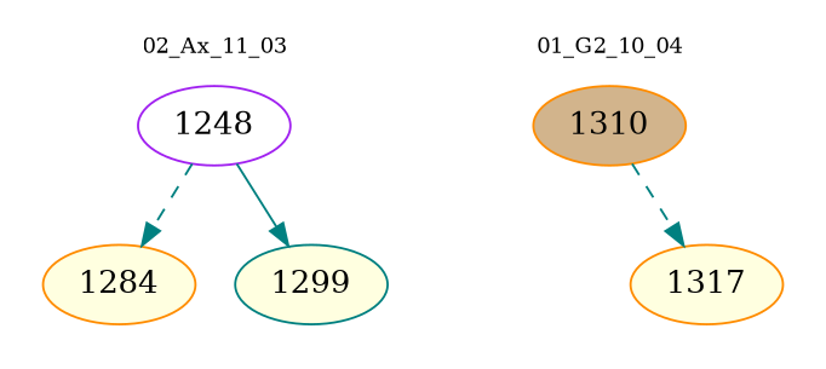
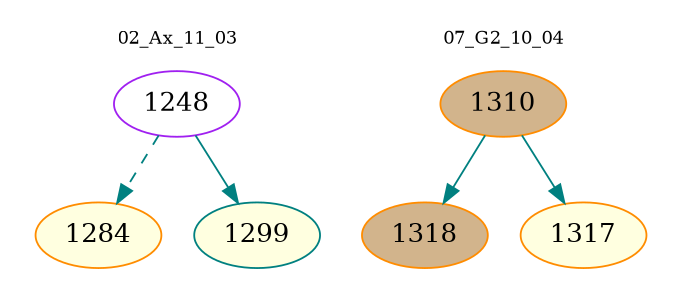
  digraph {
    node [color=darkorange fillcolor=lightyellow style=filled]
    edge [color=teal style=dashed]
    n1 [color=purple fillcolor=white label=1248]
    n2 [label=1284]
    n3 [color=teal label=1299]
    n4 [fillcolor=tan label=1310]
+   n5 [fillcolor=tan label=1318]
    n6 [label=1317]
    subgraph cluster_1 {
      color=white
      fontsize=10
      label="02_Ax_11_03"
      n1
      n2
      n3
    }
    subgraph cluster_2 {
      color=white
      fontsize=10
-     label="01_G2_10_04"
+     label="07_G2_10_04"
      n4
+     n5
      n6
    }
    n1 -> n2
    n1 -> n3 [style=solid]
-   n4 -> n6
+   n4 -> n5 [style=solid]
+   n4 -> n6 [style=solid]
  }
